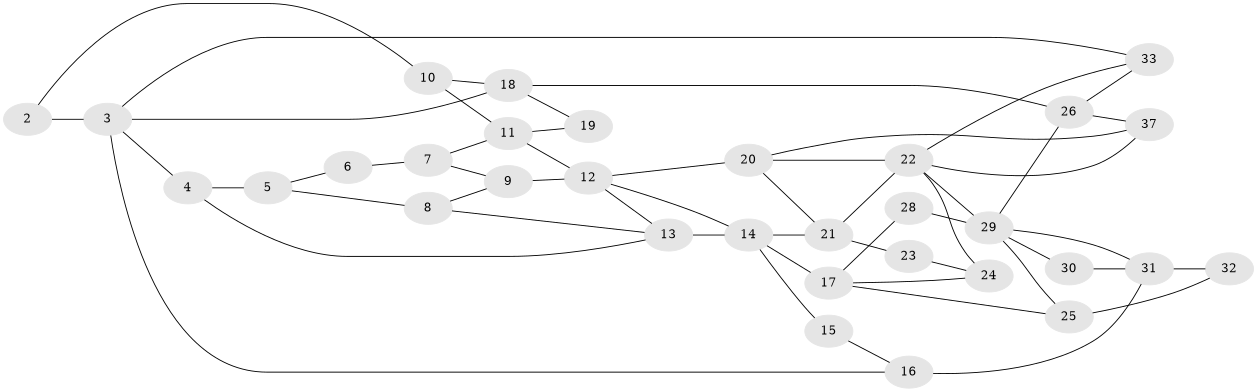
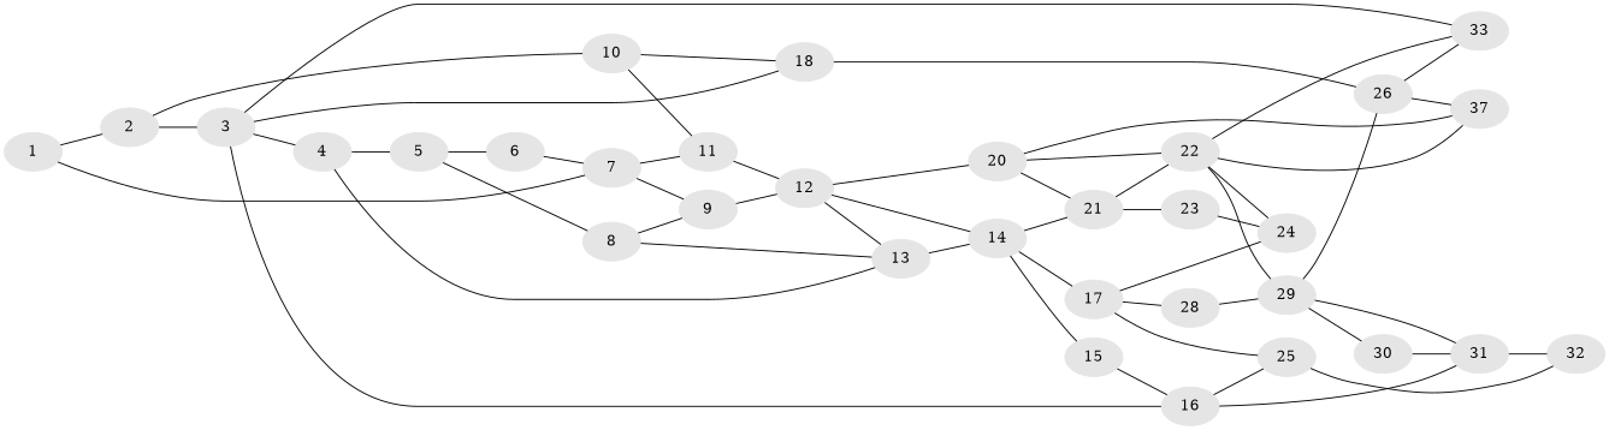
  graph {
    rankdir=LR
    node [color=gray90 style=filled]
    edge [weight=1.0]
+   1
    2
    7
    3
    10
    9
    11
    4
    16
    18
    33
    5
    13
    25
    31
-   19
    26
    6
    8
    14
    12
    20
    15
    17
    21
    22
    n27 [label=37]
    24
    28
    23
    32
    29
    30
+   1 -- 2
+   1 -- 7
    2 -- 3 [weight=2.0]
    2 -- 10
    7 -- 9
    7 -- 11
    3 -- 4
    3 -- 16 [weight=2.0]
    3 -- 18
    3 -- 33 [weight=2.0]
    10 -- 11
    10 -- 18
    9 -- 12
-   11 -- 19
    11 -- 12 [weight=2.0]
    4 -- 5 [weight=2.0]
    4 -- 13
-   29 -- 25
+   16 -- 25
    16 -- 31
-   18 -- 19 [weight=2.0]
    18 -- 26 [weight=2.0]
    5 -- 6 [weight=2.0]
    5 -- 8 [weight=2.0]
    13 -- 14
    25 -- 32
    31 -- 32 [weight=2.0]
    26 -- 33
    26 -- n27 [weight=2.0]
    6 -- 7
    8 -- 9 [weight=2.0]
    8 -- 13
    14 -- 15
    14 -- 17
    14 -- 21 [weight=2.0]
    12 -- 13
    12 -- 14
    12 -- 20
    20 -- 21
    20 -- 22
    20 -- n27
    15 -- 16 [weight=2.0]
    17 -- 25
    17 -- 24
    17 -- 28 [weight=2.0]
    21 -- 22
    21 -- 23 [weight=2.0]
    22 -- 33
    22 -- n27
    22 -- 24
    22 -- 29
    28 -- 29
    23 -- 24
    29 -- 31
    29 -- 26 [weight=2.0]
    29 -- 30
    30 -- 31 [weight=2.0]
  }
